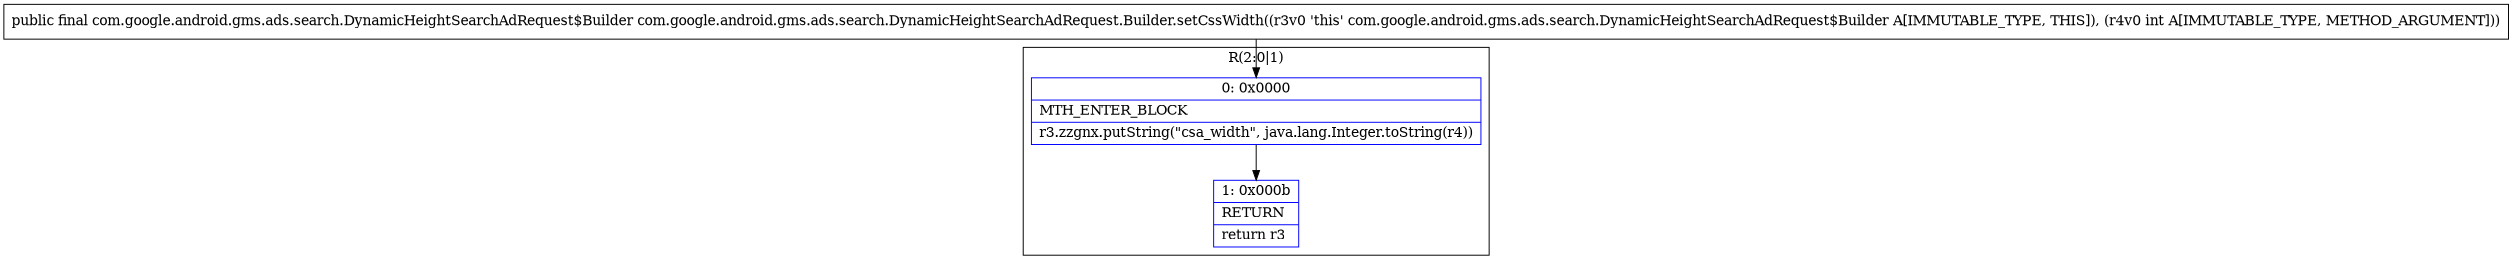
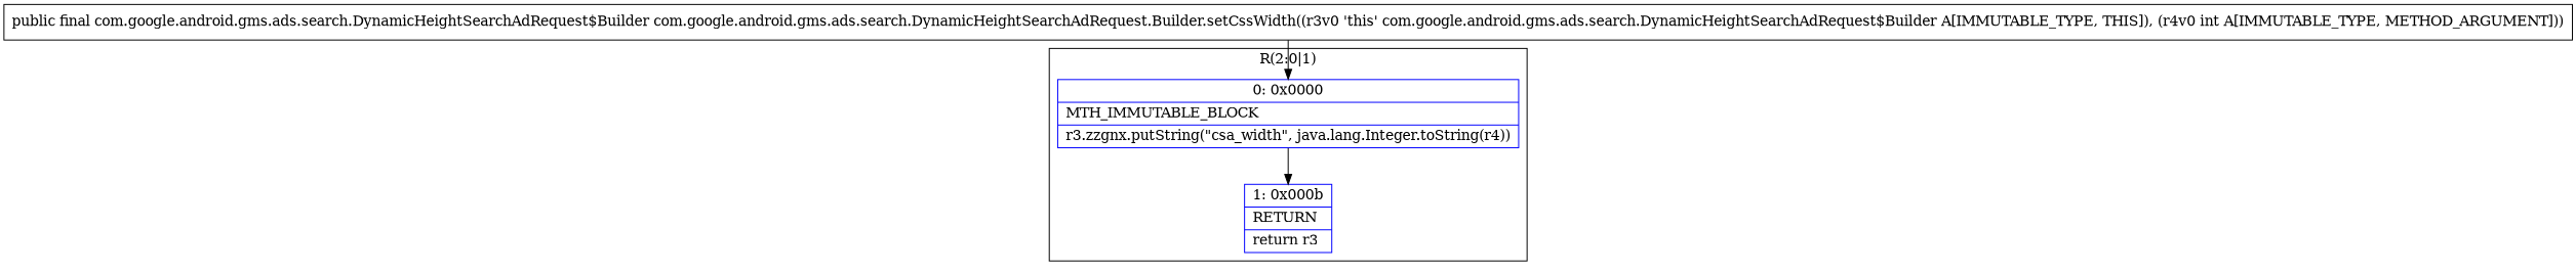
  digraph {
    node [color=blue shape=record]
-   n1 [label="{0\:\ 0x0000|MTH_ENTER_BLOCK\l|r3.zzgnx.putString(\"csa_width\", java.lang.Integer.toString(r4))\l}"]
+   n1 [label="{0\:\ 0x0000|MTH_IMMUTABLE_BLOCK\l|r3.zzgnx.putString(\"csa_width\", java.lang.Integer.toString(r4))\l}"]
    n2 [label="{1\:\ 0x000b|RETURN\l|return r3\l}"]
    n3 [label="{public final com.google.android.gms.ads.search.DynamicHeightSearchAdRequest$Builder com.google.android.gms.ads.search.DynamicHeightSearchAdRequest.Builder.setCssWidth((r3v0 'this' com.google.android.gms.ads.search.DynamicHeightSearchAdRequest$Builder A[IMMUTABLE_TYPE, THIS]), (r4v0 int A[IMMUTABLE_TYPE, METHOD_ARGUMENT])) }" color=""]
    subgraph cluster_1 {
      label="R(2:0|1)"
      n1
      n2
    }
    n1 -> n2
    n3 -> n1
  }
